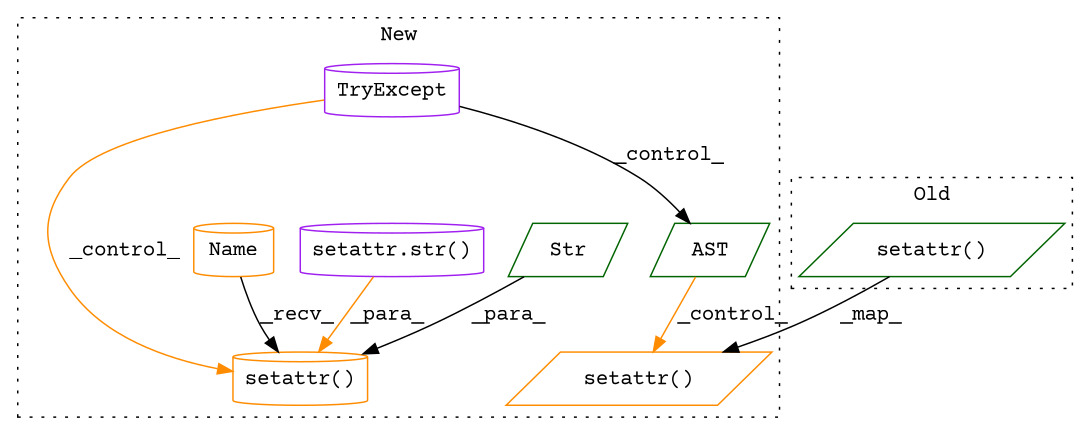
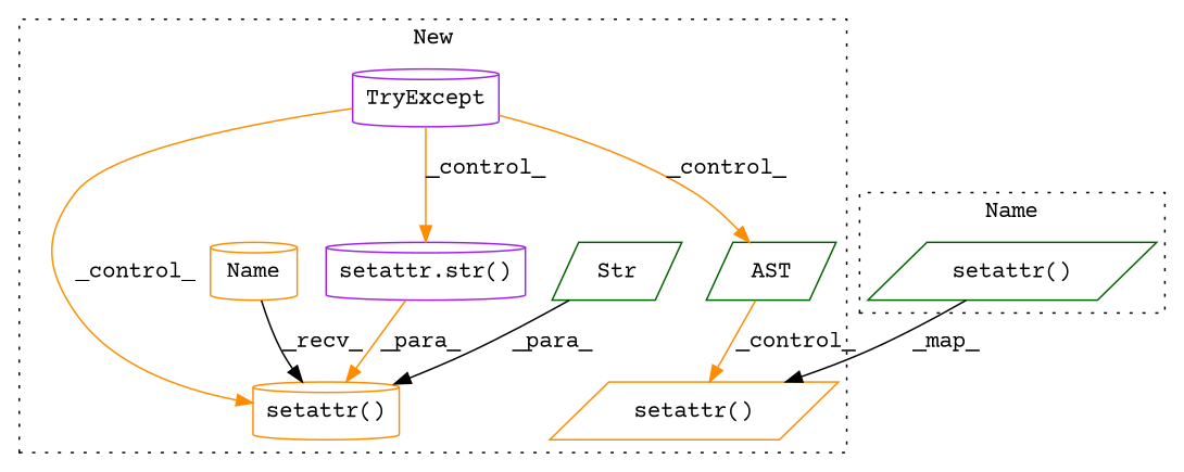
  digraph {
    fontname="Courier Prime"
    node [a=75 color=darkorange fontname="Courier Prime" l="20,1" shape=parallelogram]
    edge [color=black fontname="Courier Prime"]
    n1 [label="setattr()" s="2195,2240"]
    n2 [label="setattr()" s="2099,2150" shape=cylinder]
    n3 [a=66 color=darkgreen l=5 label=Str s=2134]
    n4 [a=2 color=darkgreen l="7,0" label=AST s="2160,0"]
    n5 [color=purple l="4,1" label="setattr.str()" s="2141,2149" shape=cylinder]
    n6 [a=71 color=purple l=17 label=TryExcept s=2082 shape=cylinder]
    n7 [a=87 l=11 label=Name s=2099 shape=cylinder]
    n8 [color=darkgreen label="setattr()" s="1969,2014"]
    subgraph cluster_1 {
      label=New
      style=dotted
      n1
      n2
      n3
      n4
      n5
      n6
      n7
    }
    subgraph cluster_2 {
-     label=Old
+     label=Name
      style=dotted
      n8
    }
    n3 -> n2 [label=_para_]
    n4 -> n1 [color=darkorange label=_control_]
    n5 -> n2 [color=darkorange label=_para_]
    n6 -> n2 [color=darkorange label=_control_]
-   n6 -> n4 [label=_control_]
+   n6 -> n4 [color=darkorange label=_control_]
+   n6 -> n5 [color=darkorange label=_control_]
    n7 -> n2 [label=_recv_]
    n8 -> n1 [label=_map_]
  }
